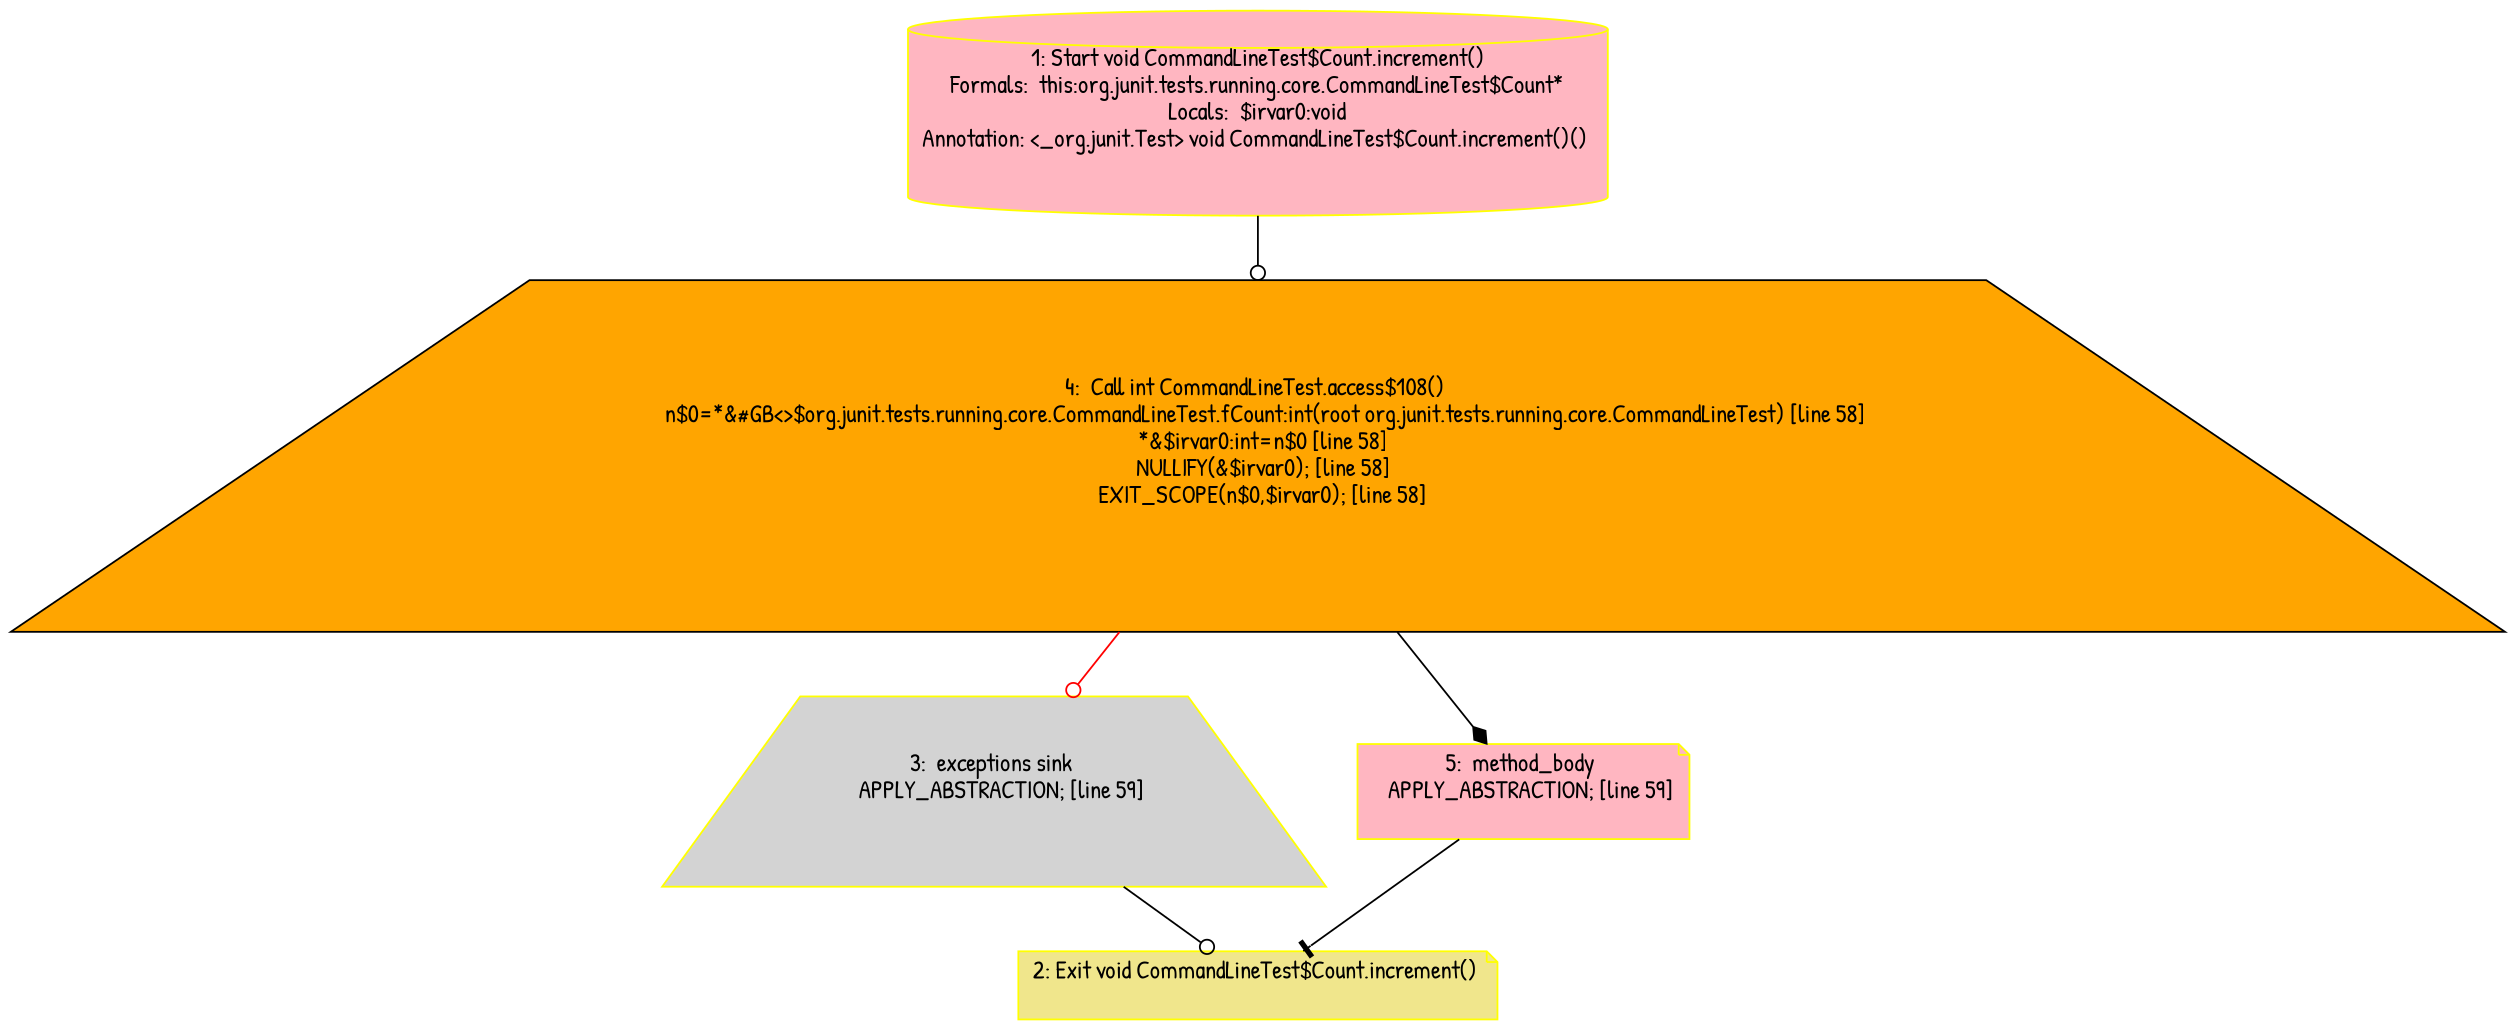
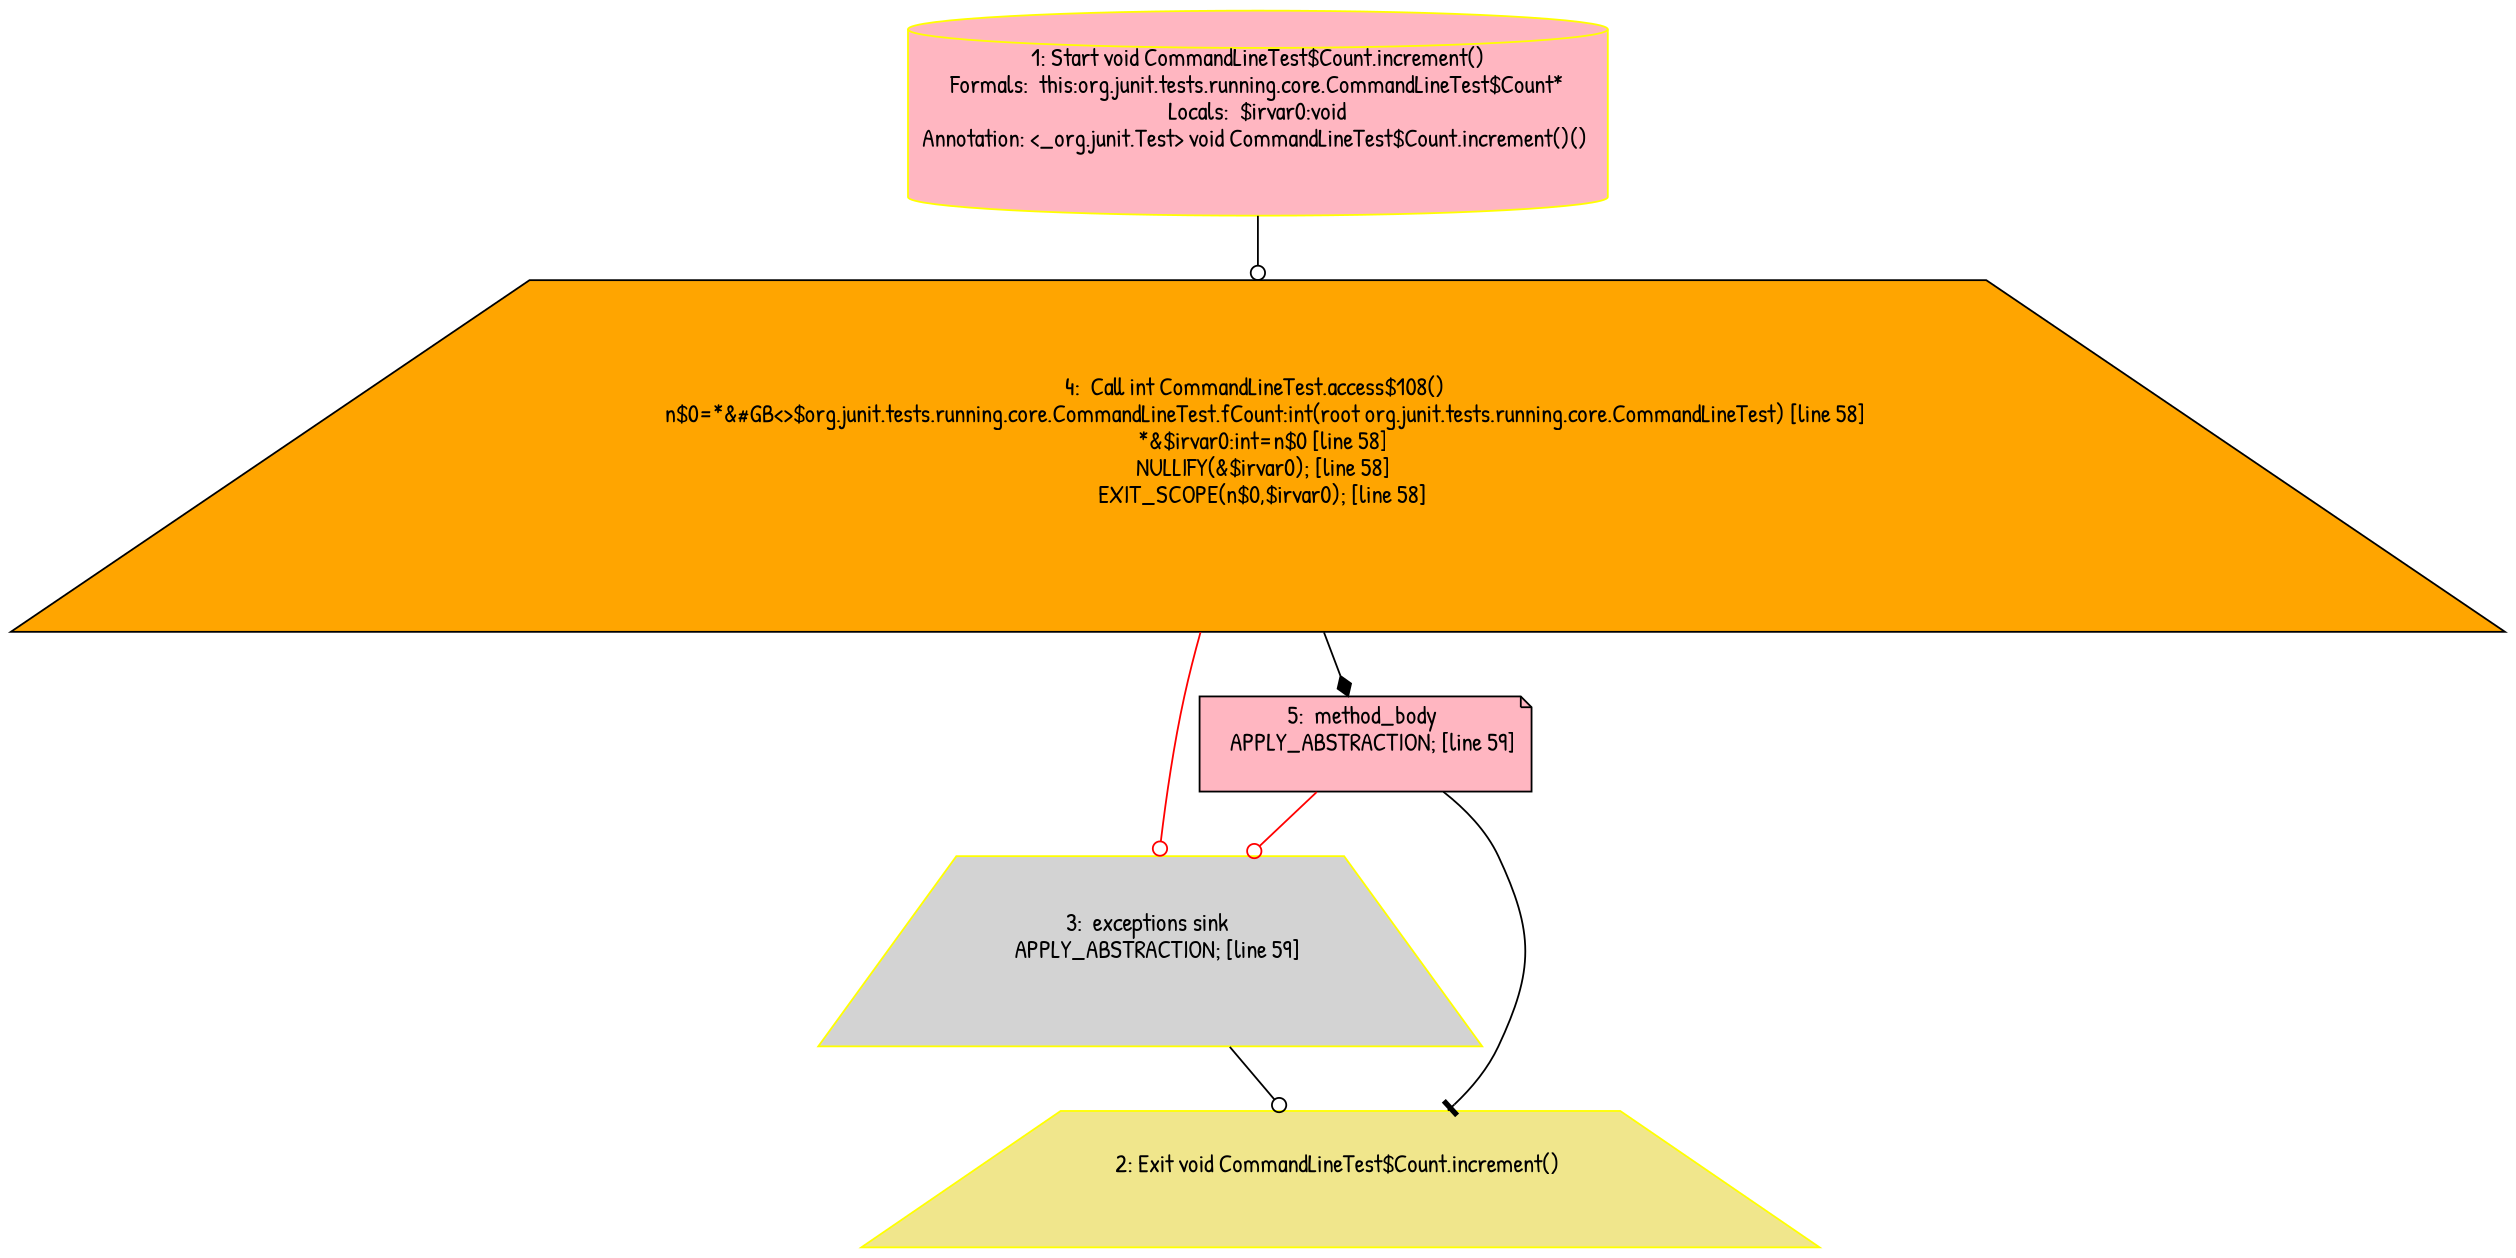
  digraph {
    fontname="Patrick Hand"
    node [color=yellow fillcolor=lightpink fontname="Patrick Hand" shape=trapezium style=filled]
    edge [arrowhead=odot fontname="Patrick Hand"]
    n1 [label="1: Start void CommandLineTest$Count.increment()\nFormals:  this:org.junit.tests.running.core.CommandLineTest$Count*\nLocals:  $irvar0:void\nAnnotation: <_org.junit.Test> void CommandLineTest$Count.increment()() \n  " shape=cylinder]
    n2 [fillcolor=orange label="4:  Call int CommandLineTest.access$108() \n   n$0=*&#GB<>$org.junit.tests.running.core.CommandLineTest.fCount:int(root org.junit.tests.running.core.CommandLineTest) [line 58]\n  *&$irvar0:int=n$0 [line 58]\n  NULLIFY(&$irvar0); [line 58]\n  EXIT_SCOPE(n$0,$irvar0); [line 58]\n " color=""]
    n3 [fillcolor=lightgrey label="3:  exceptions sink \n   APPLY_ABSTRACTION; [line 59]\n "]
-   n4 [label="5:  method_body \n   APPLY_ABSTRACTION; [line 59]\n " shape=note]
-   n5 [fillcolor=khaki label="2: Exit void CommandLineTest$Count.increment() \n  " shape=note]
+   n4 [label="5:  method_body \n   APPLY_ABSTRACTION; [line 59]\n " shape=note color=""]
+   n5 [fillcolor=khaki label="2: Exit void CommandLineTest$Count.increment() \n  "]
    n1 -> n2
    n2 -> n3 [color=red]
    n2 -> n4 [arrowhead=diamond]
    n3 -> n5
+   n4 -> n3 [color=red]
    n4 -> n5 [arrowhead=tee]
  }
